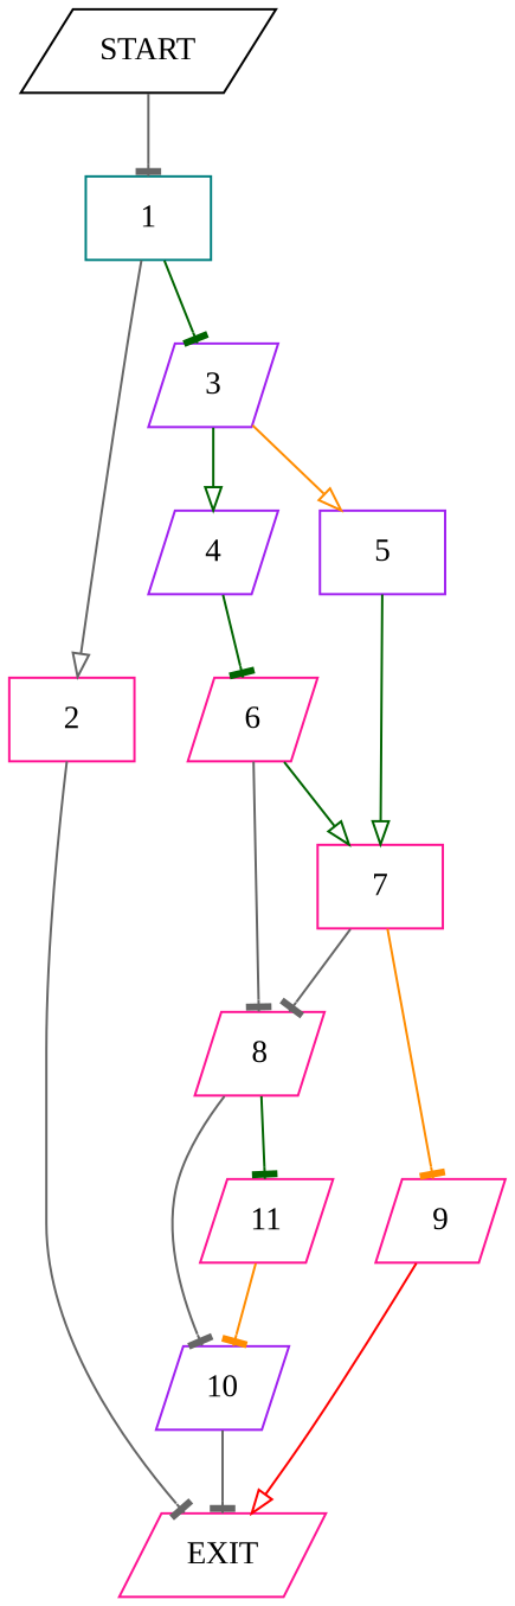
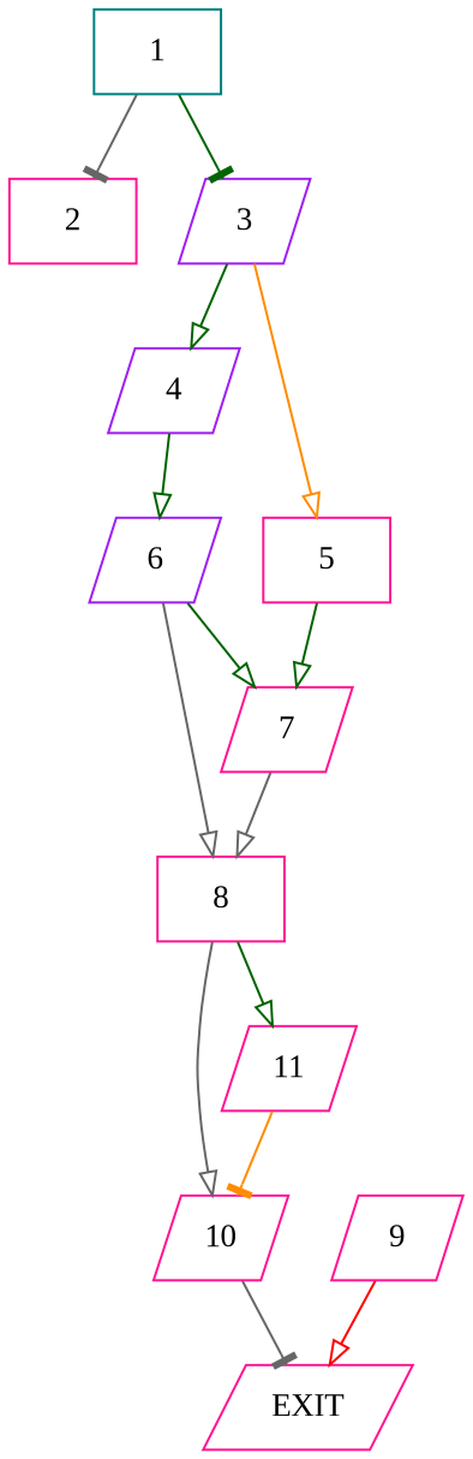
  digraph {
    fontname="Liberation Serif"
    node [color=deeppink fontname="Liberation Serif" shape=parallelogram]
    edge [arrowhead=tee color=gray40 fontname="Liberation Serif"]
-   n1 [color=black label=START]
    1 [color=teal shape=box]
    2 [shape=box]
    3 [color=purple]
    n5 [label=EXIT]
    4 [color=purple]
-   5 [color=purple shape=box]
-   6
-   7 [shape=box]
-   8
+   5 [shape=box]
+   6 [color=purple]
+   7
+   8 [shape=box]
    9
-   10 [color=purple]
+   10
    11
-   n1 -> 1
-   1 -> 2 [arrowhead=onormal]
+   1 -> 2
    1 -> 3 [color=darkgreen]
-   2 -> n5
    3 -> 4 [arrowhead=onormal color=darkgreen]
    3 -> 5 [arrowhead=onormal color=darkorange]
-   4 -> 6 [color=darkgreen]
+   4 -> 6 [arrowhead=onormal color=darkgreen]
    5 -> 7 [arrowhead=onormal color=darkgreen]
    6 -> 7 [arrowhead=onormal color=darkgreen]
-   6 -> 8
-   7 -> 8
-   7 -> 9 [color=darkorange]
-   8 -> 10
-   8 -> 11 [color=darkgreen]
+   6 -> 8 [arrowhead=onormal]
+   7 -> 8 [arrowhead=onormal]
+   8 -> 10 [arrowhead=onormal]
+   8 -> 11 [arrowhead=onormal color=darkgreen]
    9 -> n5 [arrowhead=onormal color=red]
    10 -> n5
    11 -> 10 [color=darkorange]
  }
